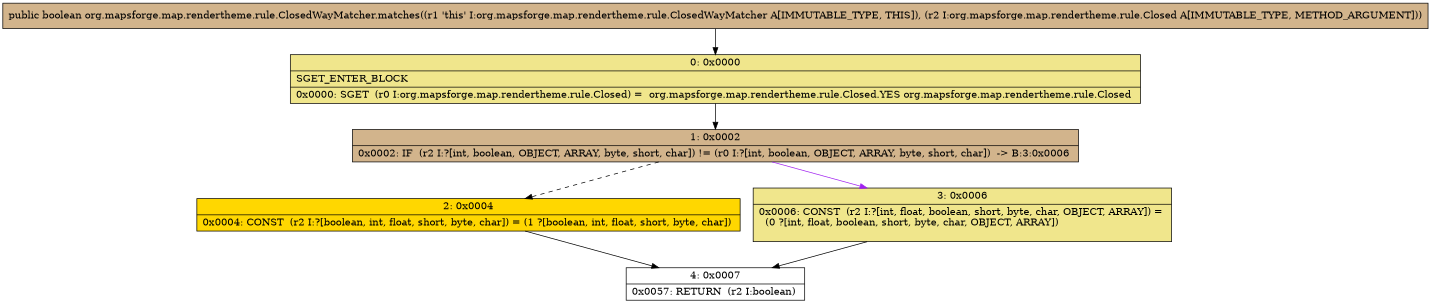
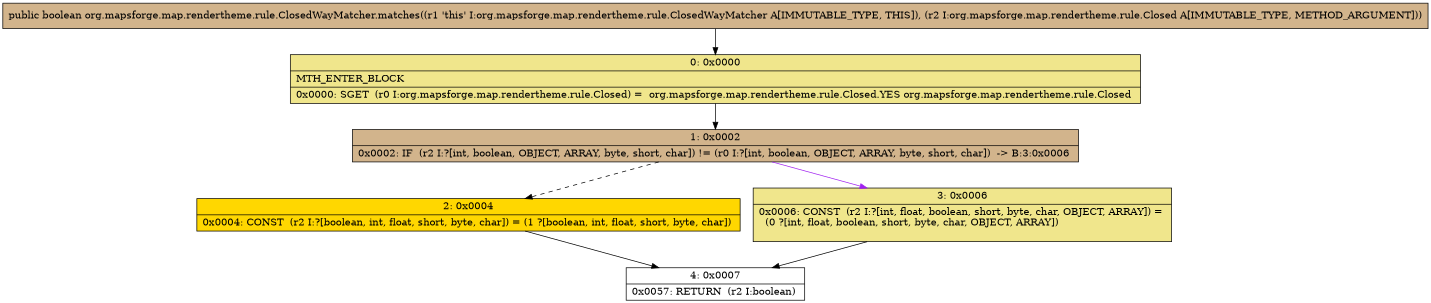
  digraph {
    node [fillcolor=khaki shape=record style=filled]
    edge [color=black]
-   n1 [label="{0\:\ 0x0000|SGET_ENTER_BLOCK\l|0x0000: SGET  (r0 I:org.mapsforge.map.rendertheme.rule.Closed) =  org.mapsforge.map.rendertheme.rule.Closed.YES org.mapsforge.map.rendertheme.rule.Closed \l}"]
+   n1 [label="{0\:\ 0x0000|MTH_ENTER_BLOCK\l|0x0000: SGET  (r0 I:org.mapsforge.map.rendertheme.rule.Closed) =  org.mapsforge.map.rendertheme.rule.Closed.YES org.mapsforge.map.rendertheme.rule.Closed \l}"]
    n2 [fillcolor=tan label="{1\:\ 0x0002|0x0002: IF  (r2 I:?[int, boolean, OBJECT, ARRAY, byte, short, char]) != (r0 I:?[int, boolean, OBJECT, ARRAY, byte, short, char])  \-\> B:3:0x0006 \l}"]
    n3 [fillcolor=gold label="{2\:\ 0x0004|0x0004: CONST  (r2 I:?[boolean, int, float, short, byte, char]) = (1 ?[boolean, int, float, short, byte, char]) \l}"]
    n4 [label="{3\:\ 0x0006|0x0006: CONST  (r2 I:?[int, float, boolean, short, byte, char, OBJECT, ARRAY]) = \l  (0 ?[int, float, boolean, short, byte, char, OBJECT, ARRAY])\l \l}"]
    n5 [fillcolor=white label="{4\:\ 0x0007|0x0057: RETURN  (r2 I:boolean) \l}"]
    n6 [fillcolor=tan label="{public boolean org.mapsforge.map.rendertheme.rule.ClosedWayMatcher.matches((r1 'this' I:org.mapsforge.map.rendertheme.rule.ClosedWayMatcher A[IMMUTABLE_TYPE, THIS]), (r2 I:org.mapsforge.map.rendertheme.rule.Closed A[IMMUTABLE_TYPE, METHOD_ARGUMENT])) }"]
    n1 -> n2
    n2 -> n3 [style=dashed]
    n2 -> n4 [color=purple]
    n3 -> n5
    n4 -> n5
    n6 -> n1
  }
